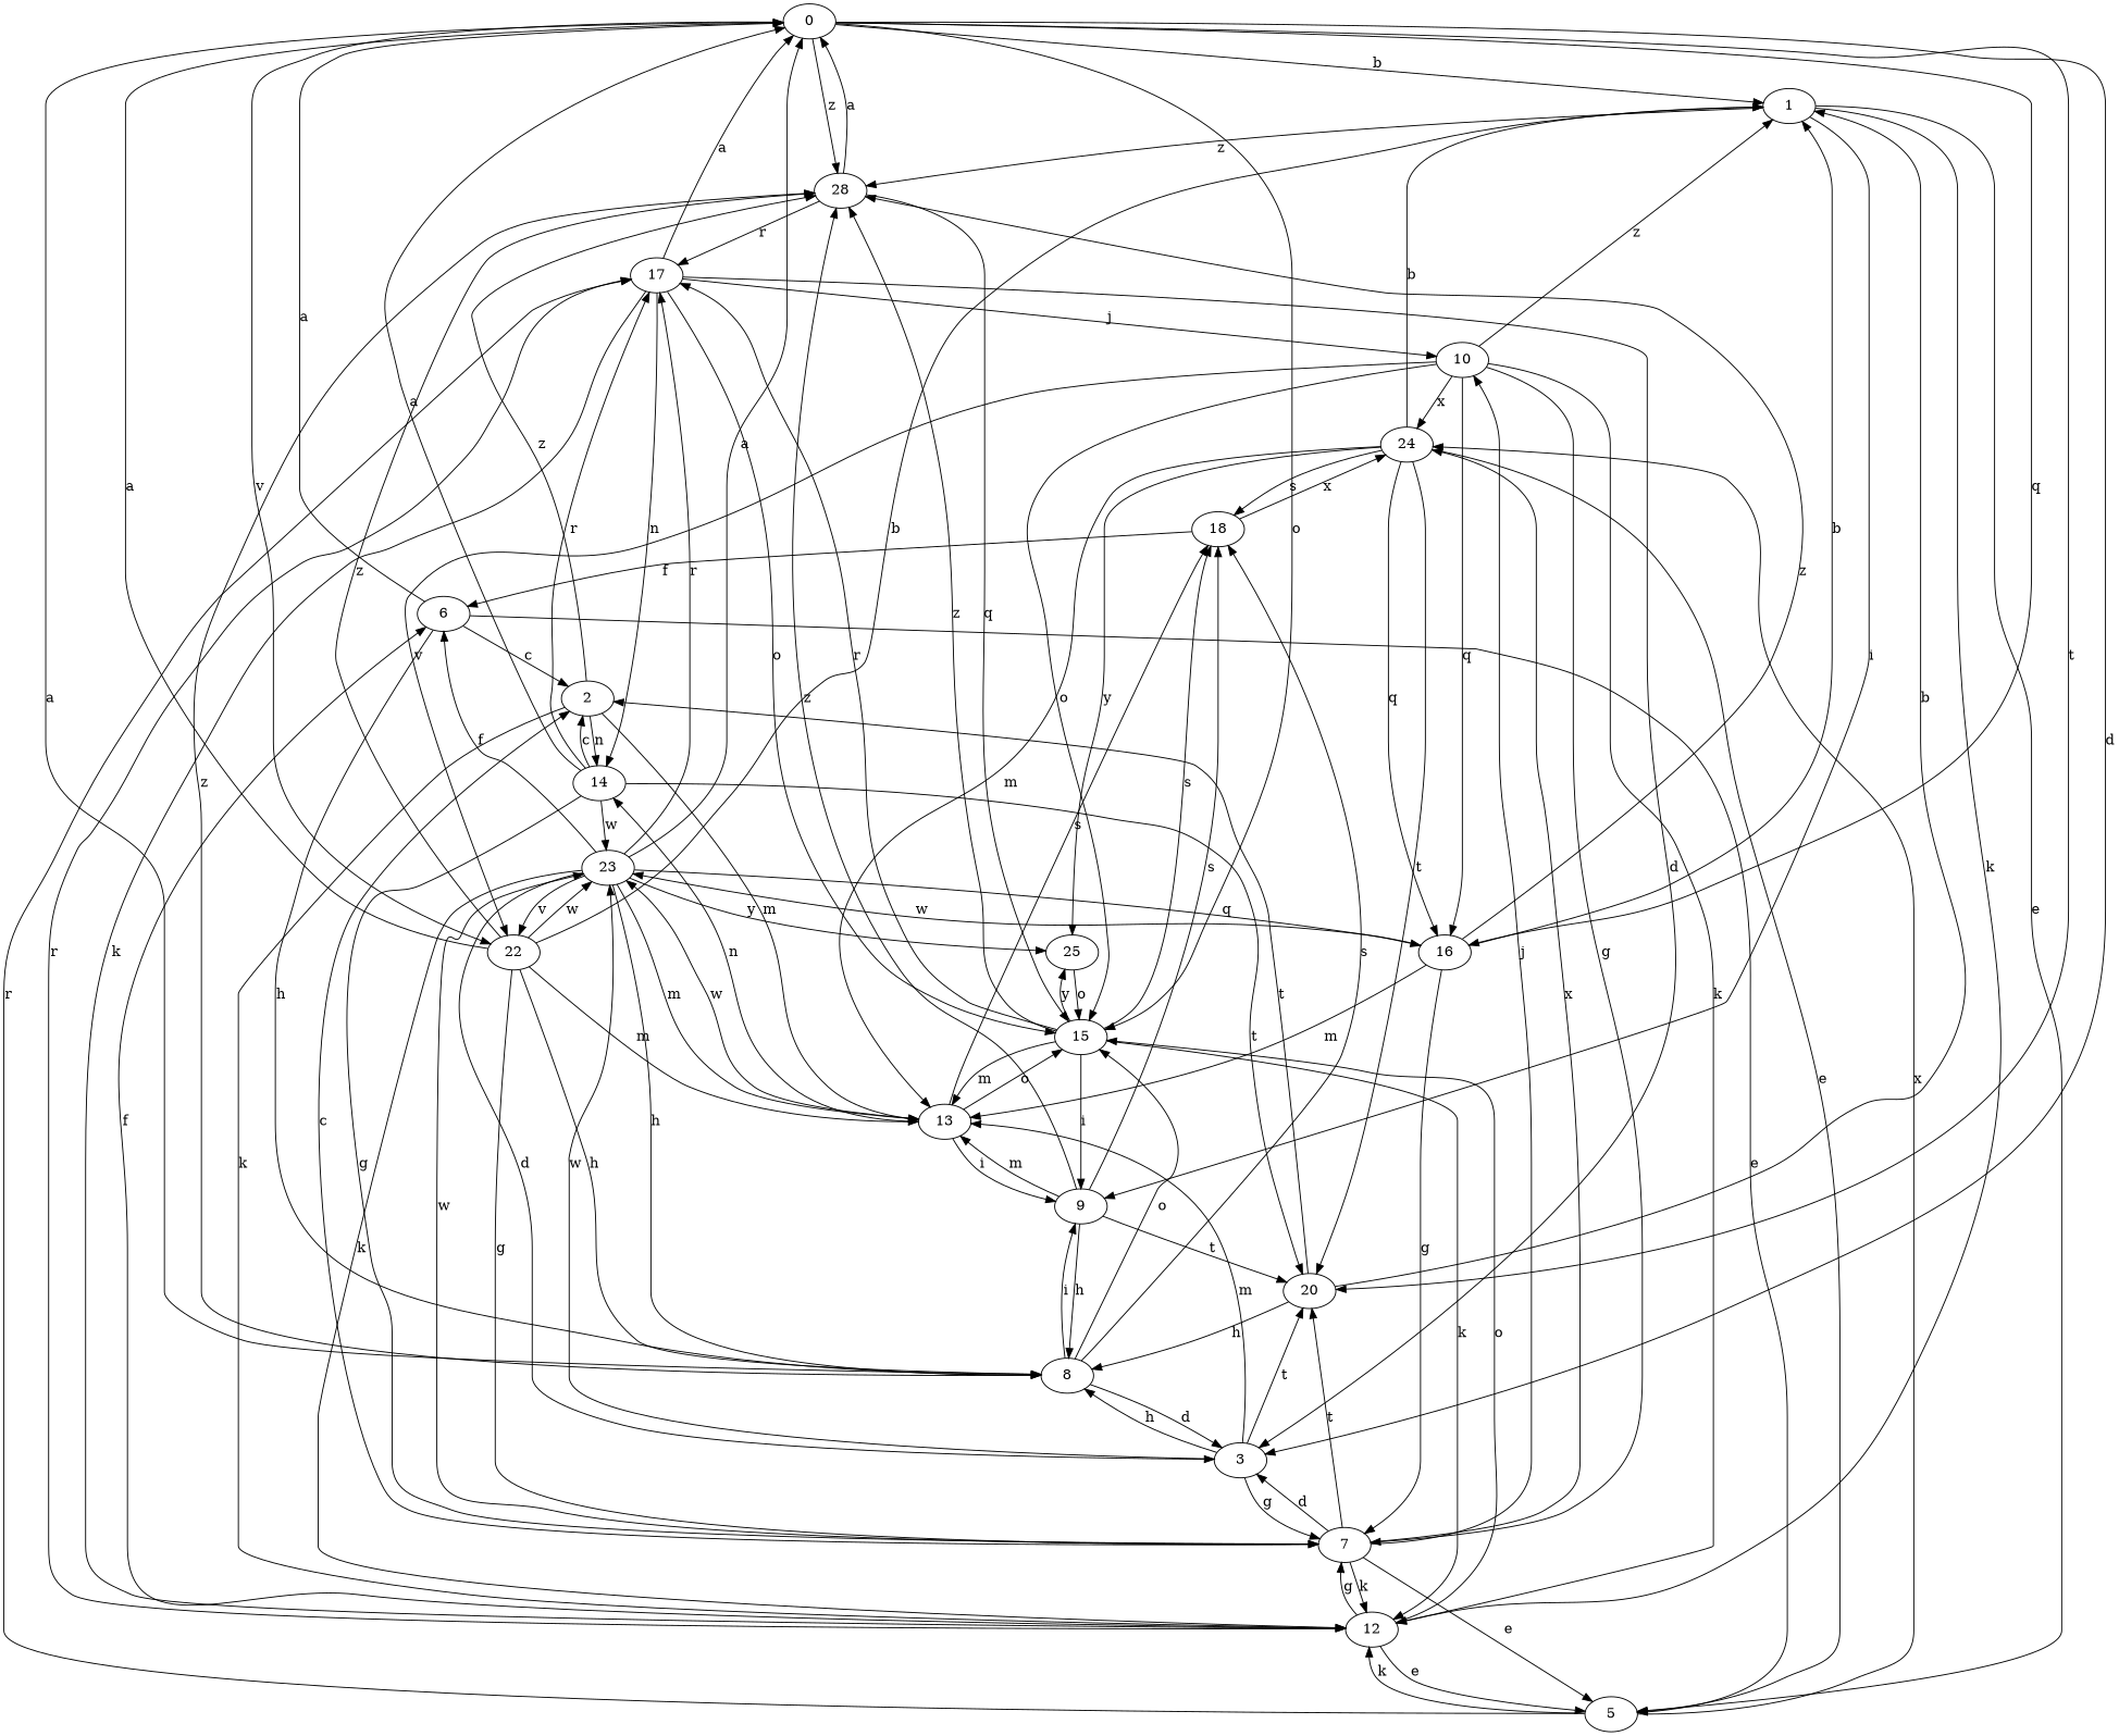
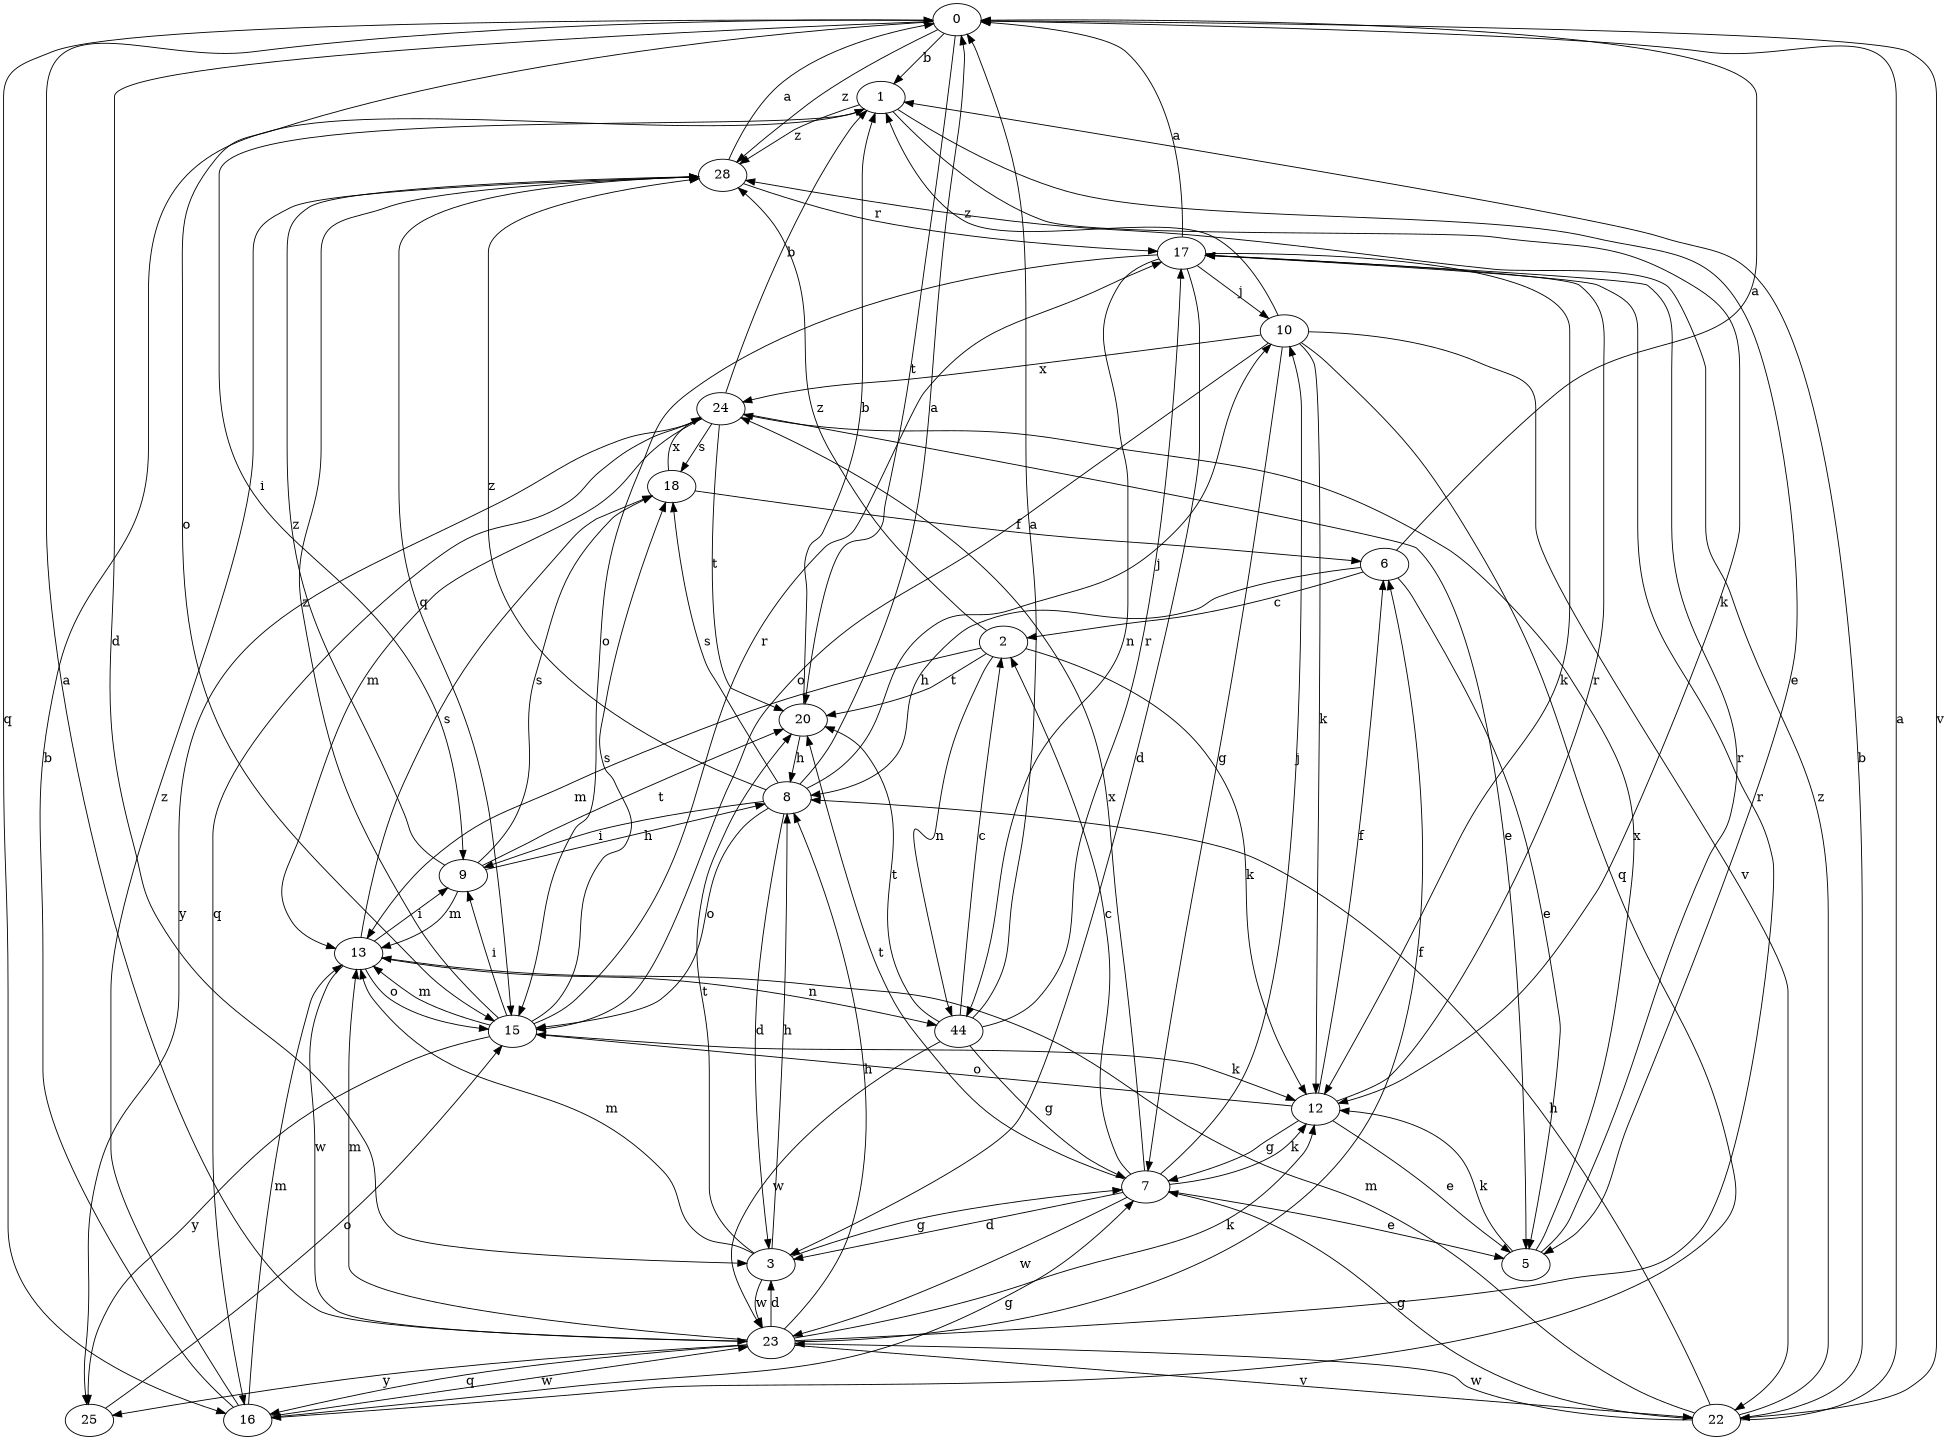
  strict digraph {
    0
    1
    3
    15
    16
    20
    22
    28
    5
    9
    12
    13
    7
    8
    23
    17
    25
    18
    24
    6
    2
-   14
+   14 [label=44]
    10
    0 -> 1 [label=b]
    0 -> 3 [label=d]
    0 -> 15 [label=o]
    0 -> 16 [label=q]
    0 -> 20 [label=t]
    0 -> 22 [label=v]
    0 -> 28 [label=z]
    1 -> 28 [label=z]
    1 -> 5 [label=e]
    1 -> 9 [label=i]
    1 -> 12 [label=k]
    3 -> 20 [label=t]
    3 -> 13 [label=m]
    3 -> 7 [label=g]
    3 -> 8 [label=h]
    3 -> 23 [label=w]
    15 -> 28 [label=z]
    15 -> 9 [label=i]
    15 -> 12 [label=k]
    15 -> 13 [label=m]
    15 -> 17 [label=r]
    15 -> 25 [label=y]
    15 -> 18 [label=s]
    16 -> 1 [label=b]
    16 -> 28 [label=z]
    16 -> 13 [label=m]
    16 -> 7 [label=g]
    16 -> 23 [label=w]
    20 -> 1 [label=b]
    20 -> 8 [label=h]
    22 -> 0 [label=a]
    22 -> 1 [label=b]
    22 -> 28 [label=z]
    22 -> 13 [label=m]
    22 -> 7 [label=g]
    22 -> 8 [label=h]
    22 -> 23 [label=w]
    28 -> 0 [label=a]
    28 -> 15 [label=q]
    28 -> 17 [label=r]
    5 -> 12 [label=k]
    5 -> 17 [label=r]
    5 -> 24 [label=x]
    9 -> 20 [label=t]
    9 -> 28 [label=z]
    9 -> 13 [label=m]
    9 -> 8 [label=h]
    9 -> 18 [label=s]
    12 -> 15 [label=o]
    12 -> 5 [label=e]
    12 -> 7 [label=g]
    12 -> 17 [label=r]
    12 -> 6 [label=f]
    13 -> 15 [label=o]
    13 -> 9 [label=i]
    13 -> 23 [label=w]
    13 -> 18 [label=s]
    13 -> 14 [label=n]
    7 -> 3 [label=d]
    7 -> 20 [label=t]
    7 -> 5 [label=e]
    7 -> 12 [label=k]
    7 -> 23 [label=w]
    7 -> 24 [label=x]
    7 -> 2 [label=c]
    7 -> 10 [label=j]
    8 -> 0 [label=a]
    8 -> 3 [label=d]
    8 -> 15 [label=o]
    8 -> 28 [label=z]
    8 -> 9 [label=i]
    8 -> 18 [label=s]
+   8 -> 10 [label=j]
    23 -> 0 [label=a]
    23 -> 3 [label=d]
    23 -> 16 [label=q]
    23 -> 22 [label=v]
    23 -> 12 [label=k]
    23 -> 13 [label=m]
    23 -> 8 [label=h]
    23 -> 17 [label=r]
    23 -> 25 [label=y]
    23 -> 6 [label=f]
    17 -> 0 [label=a]
    17 -> 3 [label=d]
    17 -> 15 [label=o]
    17 -> 12 [label=k]
    17 -> 14 [label=n]
    17 -> 10 [label=j]
    25 -> 15 [label=o]
    18 -> 24 [label=x]
    18 -> 6 [label=f]
    24 -> 1 [label=b]
    24 -> 16 [label=q]
    24 -> 20 [label=t]
    24 -> 5 [label=e]
    24 -> 13 [label=m]
    24 -> 25 [label=y]
    24 -> 18 [label=s]
    6 -> 0 [label=a]
    6 -> 5 [label=e]
    6 -> 8 [label=h]
    6 -> 2 [label=c]
-   20 -> 2 [label=t]
+   2 -> 20 [label=t]
    2 -> 28 [label=z]
    2 -> 12 [label=k]
    2 -> 13 [label=m]
    2 -> 14 [label=n]
    14 -> 0 [label=a]
    14 -> 20 [label=t]
    14 -> 7 [label=g]
    14 -> 23 [label=w]
    14 -> 17 [label=r]
    14 -> 2 [label=c]
    10 -> 1 [label=z]
    10 -> 15 [label=o]
    10 -> 16 [label=q]
    10 -> 22 [label=v]
    10 -> 12 [label=k]
    10 -> 7 [label=g]
    10 -> 24 [label=x]
  }
